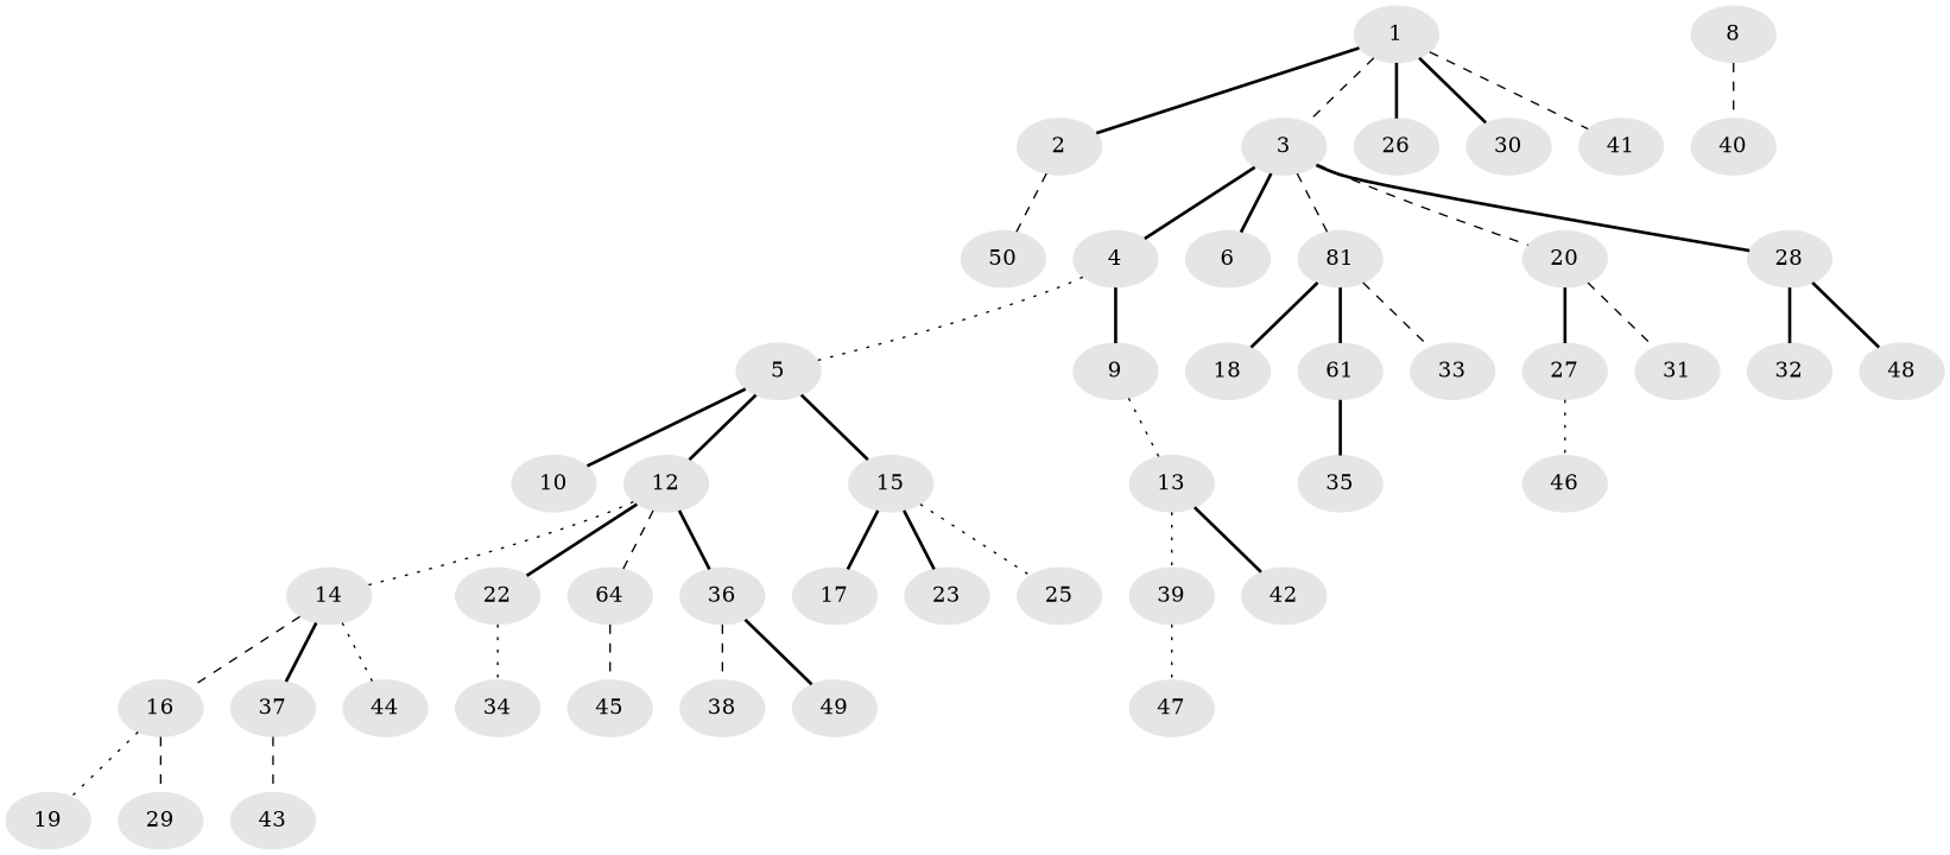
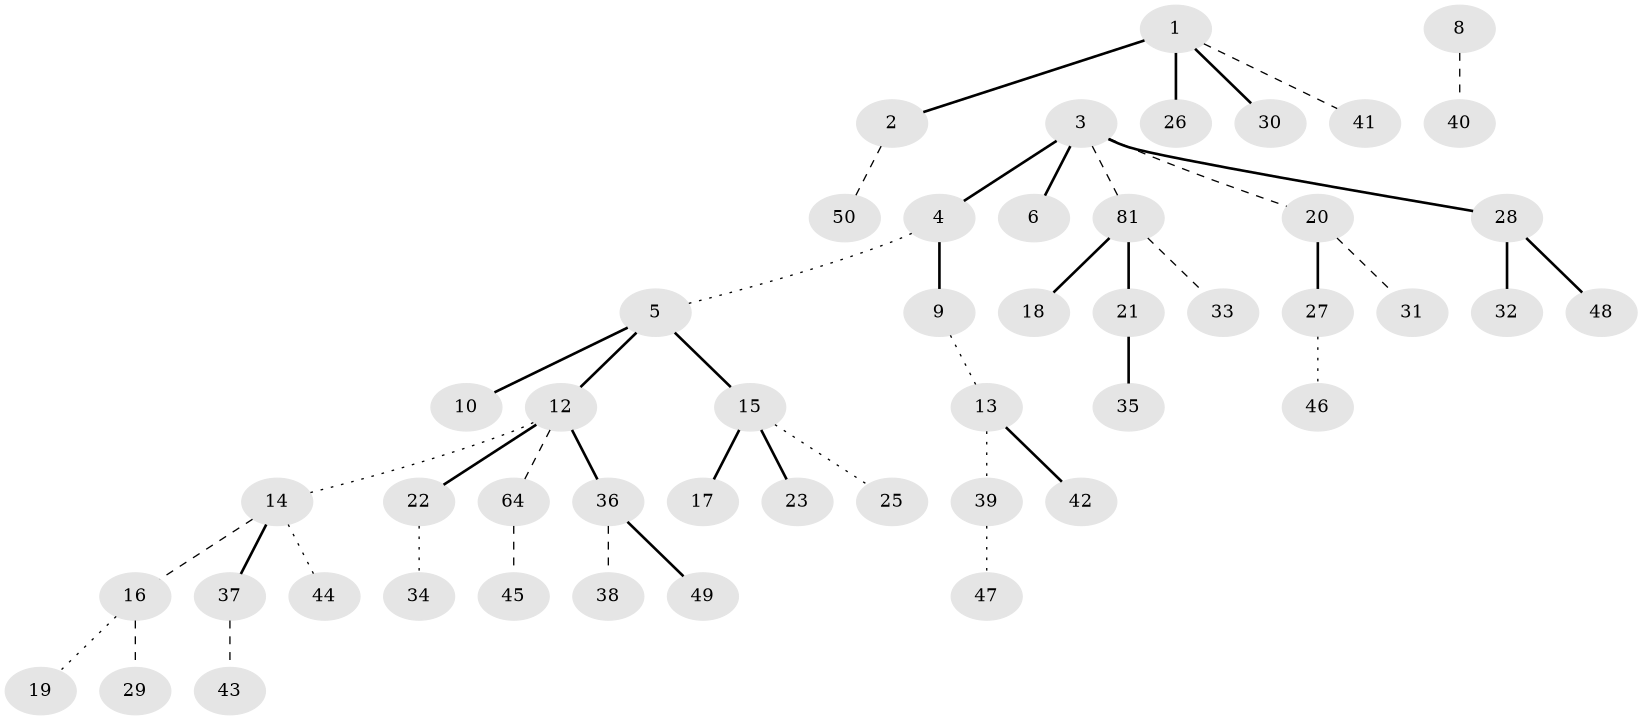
  graph {
    node [color=gray90 style=filled]
    edge [style=bold]
    1
    2
    3
    26
    30
    41
    50
    4
    6
    n10 [label=81]
    20
    28
    5
    9
    18
-   21 [label=61]
+   21
    33
    27
    31
    32
    48
    10
    12
    15
    13
    14
    22
    n28 [label=64]
    36
    17
    23
    25
    8
    40
    39
    42
    35
    16
    37
    44
    34
    45
    38
    49
    47
    19
    29
    43
    46
    1 -- 2
-   1 -- 3 [style=dashed]
    1 -- 26
    1 -- 30
    1 -- 41 [style=dashed]
    2 -- 50 [style=dashed]
    3 -- 4
    3 -- 6
    3 -- n10 [style=dashed]
    3 -- 20 [style=dashed]
    3 -- 28
    4 -- 5 [style=dotted]
    4 -- 9
    n10 -- 18
    n10 -- 21
    n10 -- 33 [style=dashed]
    20 -- 27
    20 -- 31 [style=dashed]
    28 -- 32
    28 -- 48
    5 -- 10
    5 -- 12
    5 -- 15
    9 -- 13 [style=dotted]
    21 -- 35
    27 -- 46 [style=dotted]
    12 -- 14 [style=dotted]
    12 -- 22
    12 -- n28 [style=dashed]
    12 -- 36
    15 -- 17
    15 -- 23
    15 -- 25 [style=dotted]
    13 -- 39 [style=dotted]
    13 -- 42
    14 -- 16 [style=dashed]
    14 -- 37
    14 -- 44 [style=dotted]
    22 -- 34 [style=dotted]
    n28 -- 45 [style=dashed]
    36 -- 38 [style=dashed]
    36 -- 49
    8 -- 40 [style=dashed]
    39 -- 47 [style=dotted]
    16 -- 19 [style=dotted]
    16 -- 29 [style=dashed]
    37 -- 43 [style=dashed]
  }
